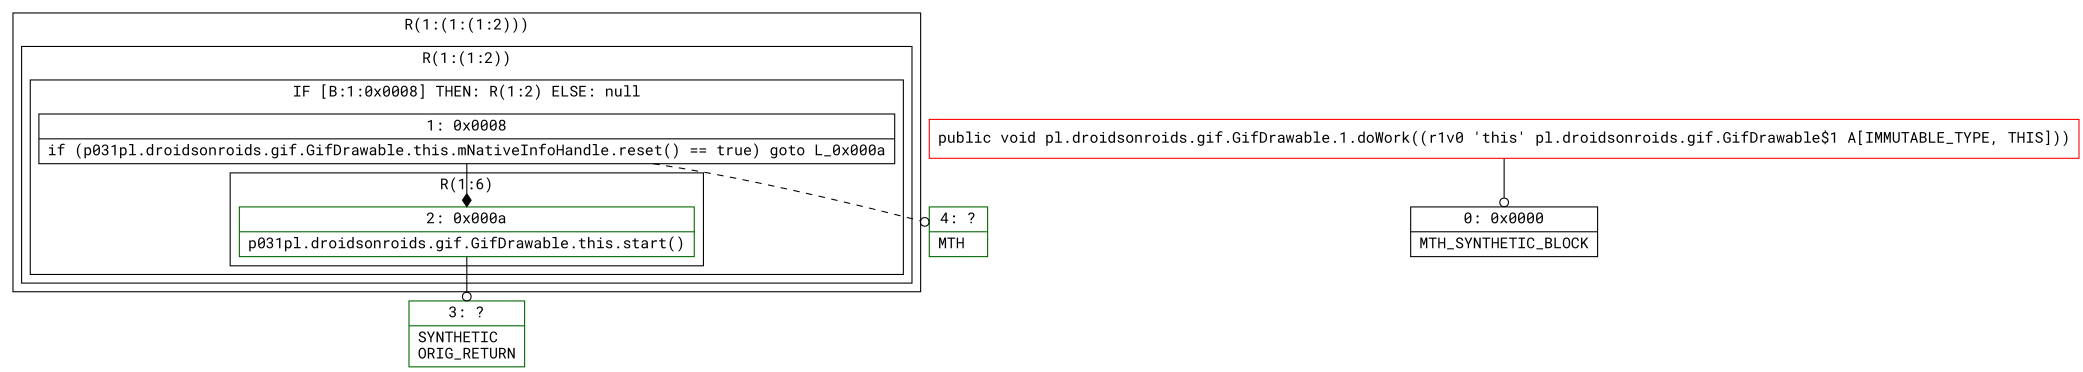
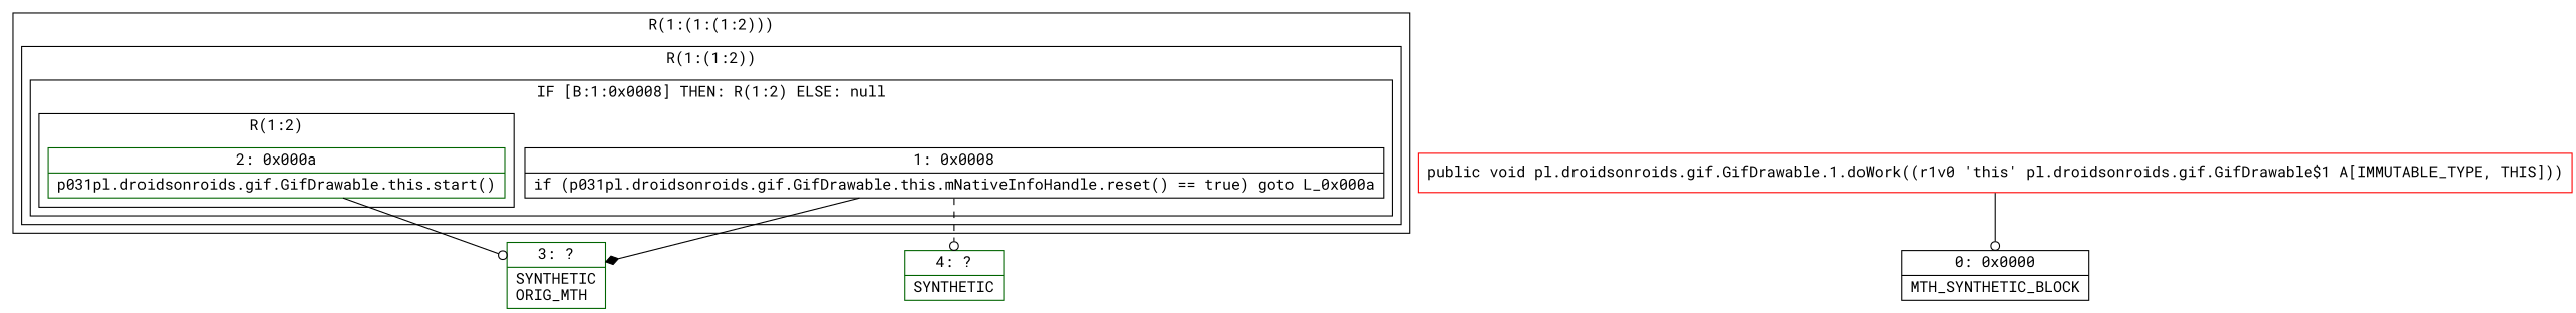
  digraph {
    fontname="Roboto Mono"
    node [color=darkgreen fontname="Roboto Mono" shape=record]
    edge [arrowhead=odot fontname="Roboto Mono"]
    n1 [label="{2\:\ 0x000a|p031pl.droidsonroids.gif.GifDrawable.this.start()\l}"]
    n2 [color=black label="{1\:\ 0x0008|if (p031pl.droidsonroids.gif.GifDrawable.this.mNativeInfoHandle.reset() == true) goto L_0x000a\l}"]
-   n3 [label="{3\:\ ?|SYNTHETIC\lORIG_RETURN\l}"]
-   n4 [label="{4\:\ ?|MTH\l}"]
+   n3 [label="{3\:\ ?|SYNTHETIC\lORIG_MTH\l}"]
+   n4 [label="{4\:\ ?|SYNTHETIC\l}"]
    n5 [color=black label="{0\:\ 0x0000|MTH_SYNTHETIC_BLOCK\l}"]
    n6 [color=red label="{public void pl.droidsonroids.gif.GifDrawable.1.doWork((r1v0 'this' pl.droidsonroids.gif.GifDrawable$1 A[IMMUTABLE_TYPE, THIS])) }"]
    subgraph cluster_1 {
      label="R(1:(1:(1:2)))"
      subgraph cluster_2 {
        label="R(1:(1:2))"
        subgraph cluster_3 {
          label="IF [B:1:0x0008] THEN: R(1:2) ELSE: null"
          n2
          subgraph cluster_4 {
-           label="R(1:6)"
+           label="R(1:2)"
            n1
          }
        }
      }
    }
    n1 -> n3
-   n2 -> n1 [arrowhead=diamond]
+   n2 -> n3 [arrowhead=diamond]
    n2 -> n4 [style=dashed]
    n6 -> n5
  }
